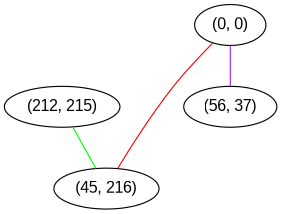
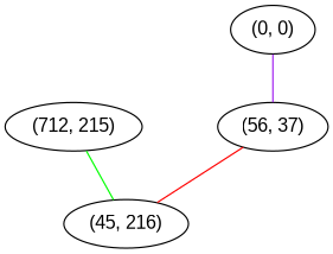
  graph {
    fontname="Liberation Sans"
    node [fontname="Liberation Sans"]
    edge [fontname="Liberation Sans"]
-   "(212, 215)"
+   "(212, 215)" [label="(712, 215)"]
    "(45, 216)"
    "(56, 37)"
    "(0, 0)"
    "(212, 215)" -- "(45, 216)" [color=green weight=2]
-   "(0, 0)" -- "(45, 216)" [color=red weight=1]
+   "(56, 37)" -- "(45, 216)" [color=red weight=1]
    "(0, 0)" -- "(56, 37)" [color=purple weight=4]
  }
